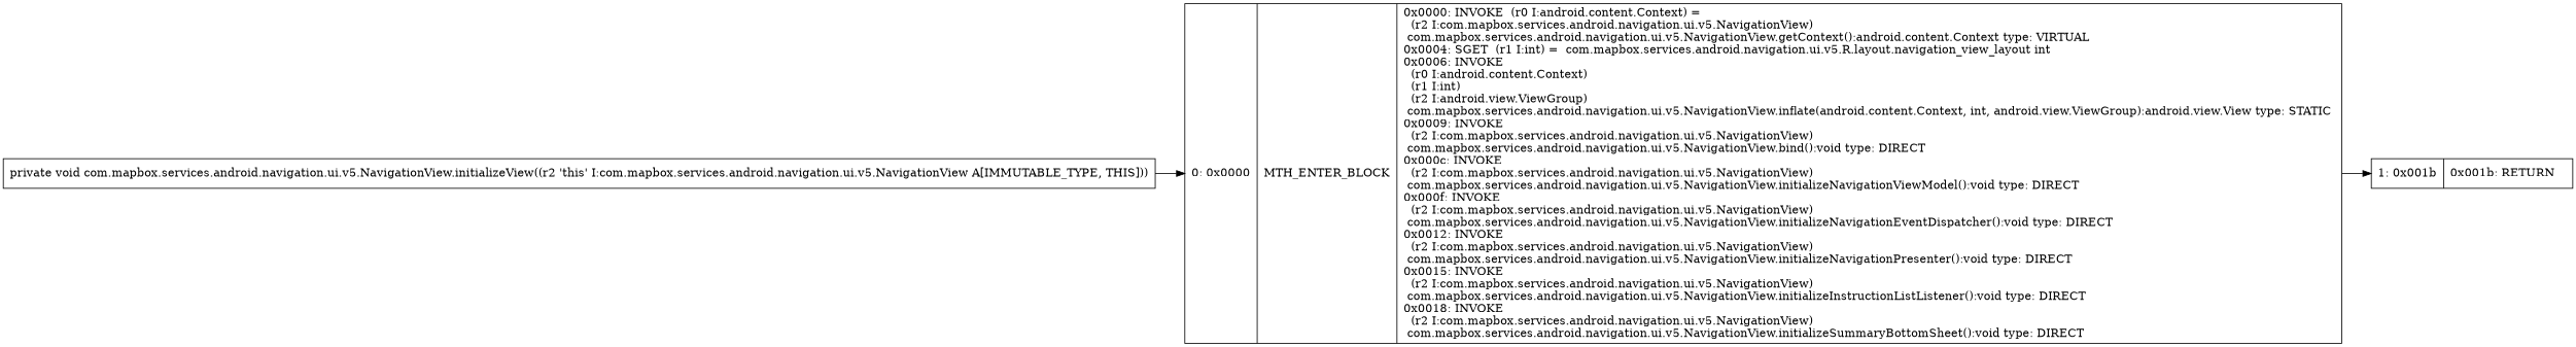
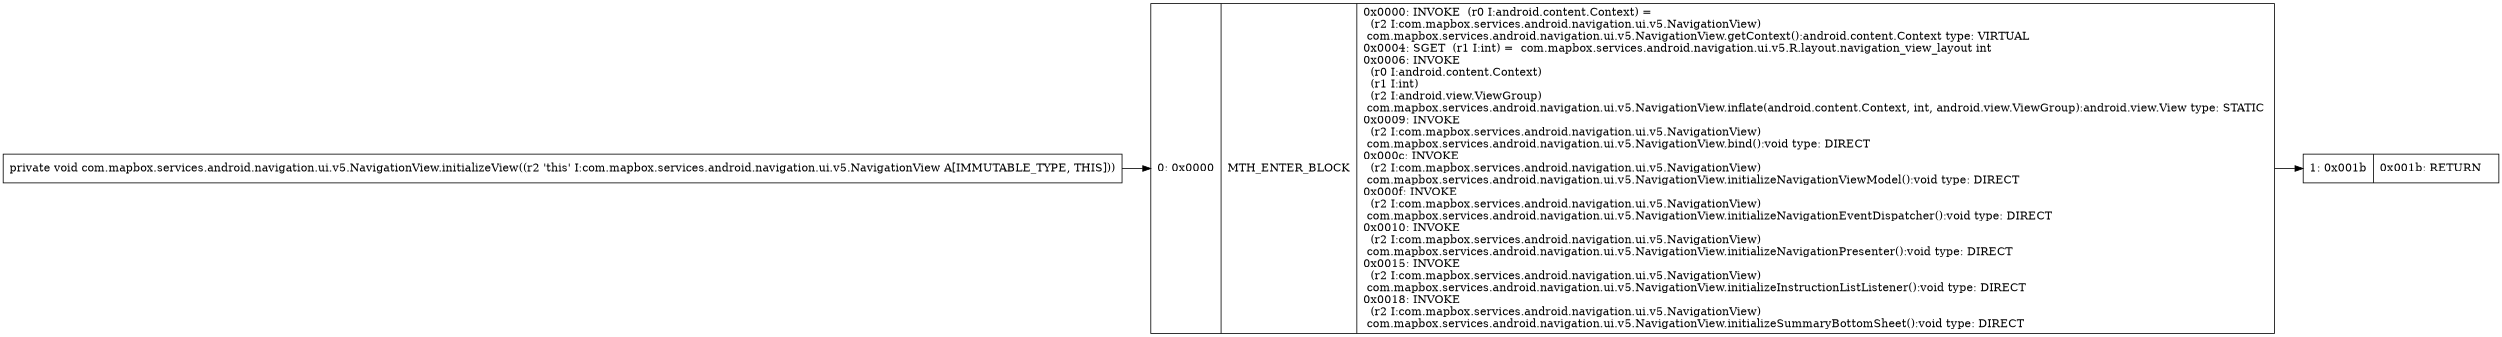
  digraph {
    rankdir=LR
    node [shape=record]
-   n1 [label="{0\:\ 0x0000|MTH_ENTER_BLOCK\l|0x0000: INVOKE  (r0 I:android.content.Context) = \l  (r2 I:com.mapbox.services.android.navigation.ui.v5.NavigationView)\l com.mapbox.services.android.navigation.ui.v5.NavigationView.getContext():android.content.Context type: VIRTUAL \l0x0004: SGET  (r1 I:int) =  com.mapbox.services.android.navigation.ui.v5.R.layout.navigation_view_layout int \l0x0006: INVOKE  \l  (r0 I:android.content.Context)\l  (r1 I:int)\l  (r2 I:android.view.ViewGroup)\l com.mapbox.services.android.navigation.ui.v5.NavigationView.inflate(android.content.Context, int, android.view.ViewGroup):android.view.View type: STATIC \l0x0009: INVOKE  \l  (r2 I:com.mapbox.services.android.navigation.ui.v5.NavigationView)\l com.mapbox.services.android.navigation.ui.v5.NavigationView.bind():void type: DIRECT \l0x000c: INVOKE  \l  (r2 I:com.mapbox.services.android.navigation.ui.v5.NavigationView)\l com.mapbox.services.android.navigation.ui.v5.NavigationView.initializeNavigationViewModel():void type: DIRECT \l0x000f: INVOKE  \l  (r2 I:com.mapbox.services.android.navigation.ui.v5.NavigationView)\l com.mapbox.services.android.navigation.ui.v5.NavigationView.initializeNavigationEventDispatcher():void type: DIRECT \l0x0012: INVOKE  \l  (r2 I:com.mapbox.services.android.navigation.ui.v5.NavigationView)\l com.mapbox.services.android.navigation.ui.v5.NavigationView.initializeNavigationPresenter():void type: DIRECT \l0x0015: INVOKE  \l  (r2 I:com.mapbox.services.android.navigation.ui.v5.NavigationView)\l com.mapbox.services.android.navigation.ui.v5.NavigationView.initializeInstructionListListener():void type: DIRECT \l0x0018: INVOKE  \l  (r2 I:com.mapbox.services.android.navigation.ui.v5.NavigationView)\l com.mapbox.services.android.navigation.ui.v5.NavigationView.initializeSummaryBottomSheet():void type: DIRECT \l}"]
+   n1 [label="{0\:\ 0x0000|MTH_ENTER_BLOCK\l|0x0000: INVOKE  (r0 I:android.content.Context) = \l  (r2 I:com.mapbox.services.android.navigation.ui.v5.NavigationView)\l com.mapbox.services.android.navigation.ui.v5.NavigationView.getContext():android.content.Context type: VIRTUAL \l0x0004: SGET  (r1 I:int) =  com.mapbox.services.android.navigation.ui.v5.R.layout.navigation_view_layout int \l0x0006: INVOKE  \l  (r0 I:android.content.Context)\l  (r1 I:int)\l  (r2 I:android.view.ViewGroup)\l com.mapbox.services.android.navigation.ui.v5.NavigationView.inflate(android.content.Context, int, android.view.ViewGroup):android.view.View type: STATIC \l0x0009: INVOKE  \l  (r2 I:com.mapbox.services.android.navigation.ui.v5.NavigationView)\l com.mapbox.services.android.navigation.ui.v5.NavigationView.bind():void type: DIRECT \l0x000c: INVOKE  \l  (r2 I:com.mapbox.services.android.navigation.ui.v5.NavigationView)\l com.mapbox.services.android.navigation.ui.v5.NavigationView.initializeNavigationViewModel():void type: DIRECT \l0x000f: INVOKE  \l  (r2 I:com.mapbox.services.android.navigation.ui.v5.NavigationView)\l com.mapbox.services.android.navigation.ui.v5.NavigationView.initializeNavigationEventDispatcher():void type: DIRECT \l0x0010: INVOKE  \l  (r2 I:com.mapbox.services.android.navigation.ui.v5.NavigationView)\l com.mapbox.services.android.navigation.ui.v5.NavigationView.initializeNavigationPresenter():void type: DIRECT \l0x0015: INVOKE  \l  (r2 I:com.mapbox.services.android.navigation.ui.v5.NavigationView)\l com.mapbox.services.android.navigation.ui.v5.NavigationView.initializeInstructionListListener():void type: DIRECT \l0x0018: INVOKE  \l  (r2 I:com.mapbox.services.android.navigation.ui.v5.NavigationView)\l com.mapbox.services.android.navigation.ui.v5.NavigationView.initializeSummaryBottomSheet():void type: DIRECT \l}"]
    n2 [label="{1\:\ 0x001b|0x001b: RETURN   \l}"]
    n3 [label="{private void com.mapbox.services.android.navigation.ui.v5.NavigationView.initializeView((r2 'this' I:com.mapbox.services.android.navigation.ui.v5.NavigationView A[IMMUTABLE_TYPE, THIS])) }"]
    n1 -> n2
    n3 -> n1
  }
